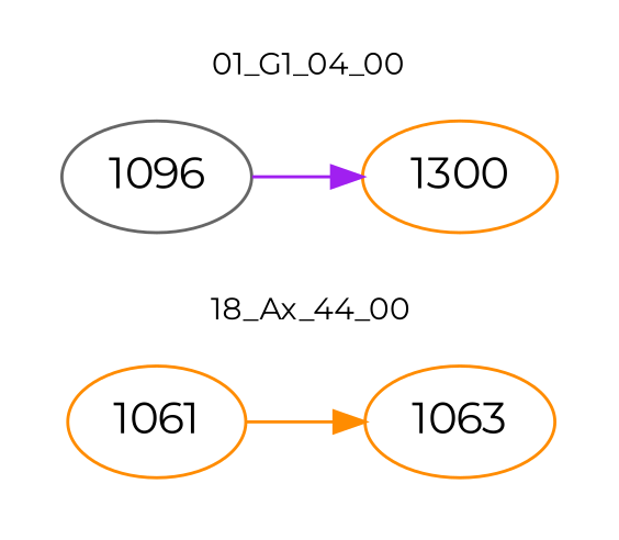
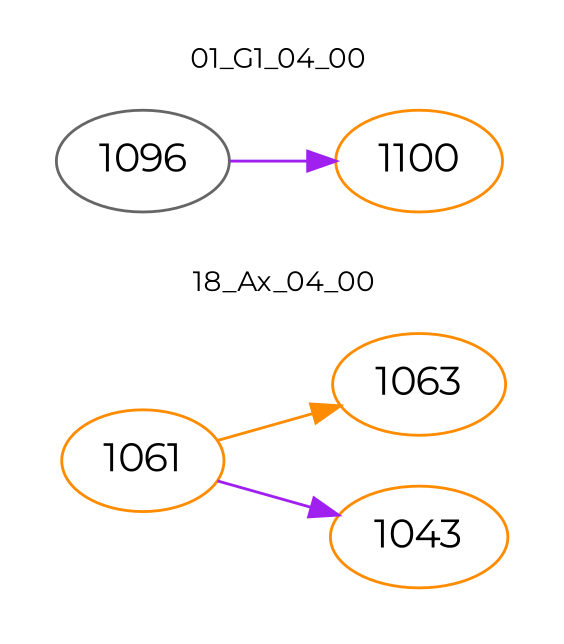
  digraph {
    fontname=Montserrat
    rankdir=LR
    node [color=darkorange fontname=Montserrat]
    edge [color=purple fontname=Montserrat]
    n1 [label=1061]
+   n2 [label=1043]
    n3 [label=1063]
    n4 [color=gray40 label=1096]
-   n5 [label=1300]
+   n5 [label=1100]
    subgraph cluster_1 {
      color=white
      fontsize=10
-     label="18_Ax_44_00"
+     label="18_Ax_04_00"
      n1
+     n2
      n3
    }
    subgraph cluster_2 {
      color=white
      fontsize=10
      label="01_G1_04_00"
      n4
      n5
    }
+   n1 -> n2
    n1 -> n3 [color=darkorange]
    n4 -> n5
  }
